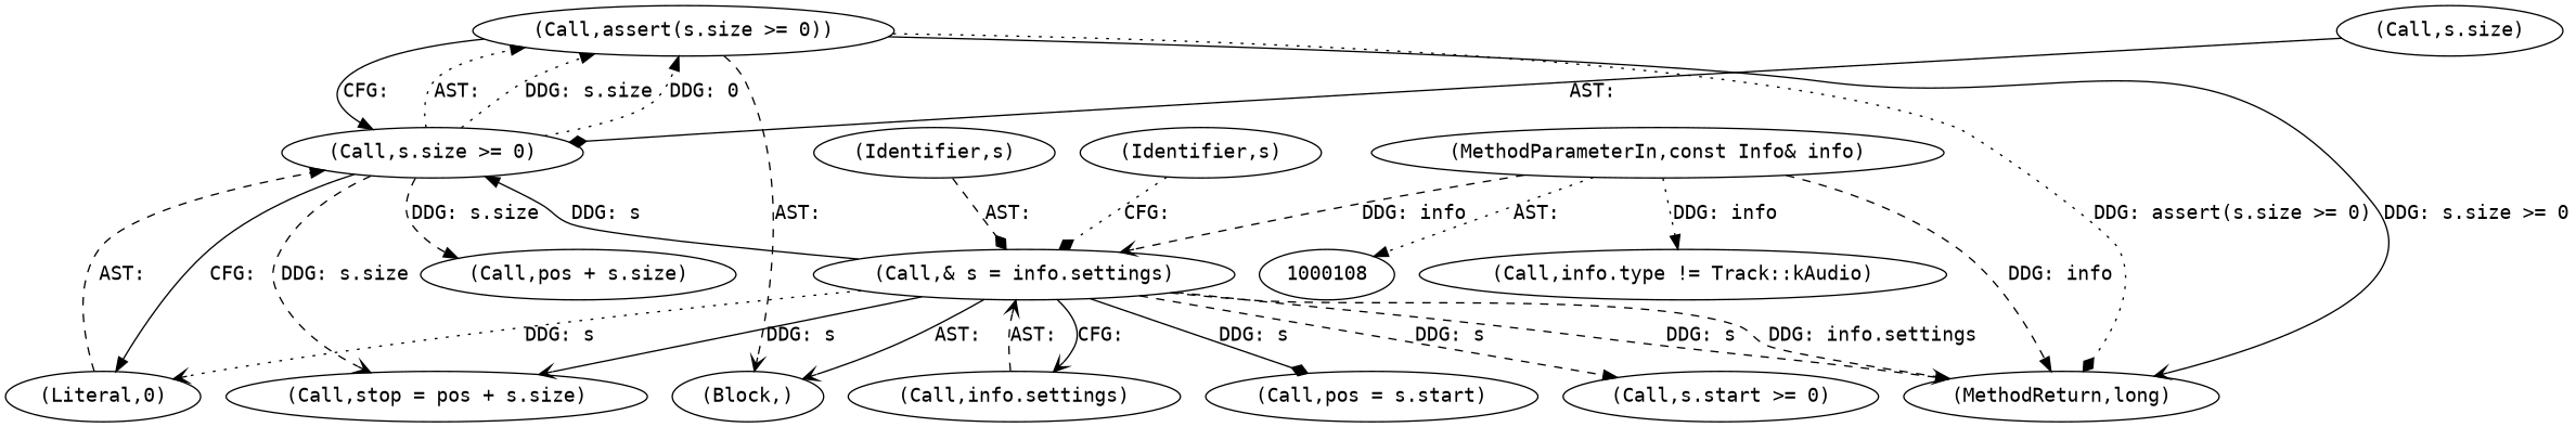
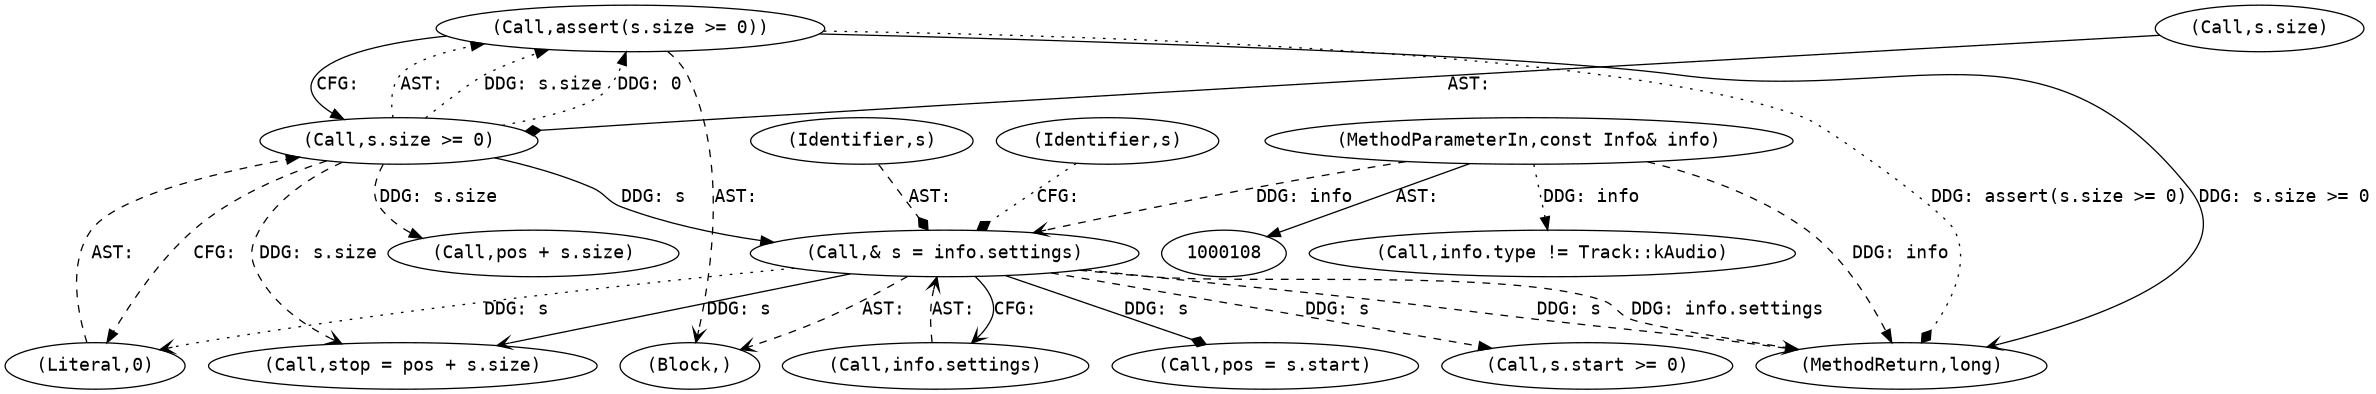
  digraph {
    fontname="DejaVu Sans Mono"
    node [fontname="DejaVu Sans Mono"]
    edge [arrowhead=normal fontname="DejaVu Sans Mono" style=dashed]
    n1 [label="(Call,assert(s.size >= 0))"]
    n2 [label="(Call,s.size >= 0)"]
    n3 [label="(MethodReturn,long)"]
    n4 [label="(Block,)"]
    n5 [label="(Call,pos + s.size)"]
    n6 [label="(Literal,0)"]
    n7 [label="(Call,stop = pos + s.size)"]
    n8 [label="(Call,& s = info.settings)"]
    n9 [label="(Call,pos = s.start)"]
    n10 [label="(Call,s.start >= 0)"]
    n11 [label="(Call,info.settings)"]
    n12 [label="(MethodParameterIn,const Info& info)"]
    n13 [label="(Call,info.type != Track::kAudio)"]
    1000108
    n15 [label="(Call,s.size)"]
    n16 [label="(Identifier,s)"]
    n17 [label="(Identifier,s)"]
    n1 -> n2 [label="CFG: " style=solid]
    n1 -> n3 [arrowhead=diamond label="DDG: assert(s.size >= 0)" style=dotted]
    n1 -> n3 [arrowhead=vee label="DDG: s.size >= 0" style=solid]
    n1 -> n4 [arrowhead=vee label="AST: "]
    n2 -> n1 [label="AST: " style=dotted]
    n2 -> n1 [label="DDG: s.size" style=dotted]
    n2 -> n1 [label="DDG: 0" style=dotted]
    n2 -> n5 [label="DDG: s.size"]
-   n2 -> n6 [label="CFG: " style=solid]
+   n2 -> n6 [label="CFG: "]
    n2 -> n7 [arrowhead=vee label="DDG: s.size"]
    n6 -> n2 [label="AST: "]
-   n8 -> n2 [label="DDG: s" style=solid]
+   n2 -> n8 [label="DDG: s" style=solid]
    n8 -> n3 [arrowhead=vee label="DDG: s"]
    n8 -> n3 [label="DDG: info.settings"]
-   n8 -> n4 [arrowhead=vee label="AST: " style=solid]
+   n8 -> n4 [arrowhead=vee label="AST: "]
    n8 -> n6 [arrowhead=vee label="DDG: s" style=dotted]
    n8 -> n7 [arrowhead=vee label="DDG: s" style=solid]
    n8 -> n9 [arrowhead=diamond label="DDG: s" style=solid]
    n8 -> n10 [label="DDG: s"]
    n8 -> n11 [arrowhead=vee label="CFG: " style=solid]
    n11 -> n8 [arrowhead=vee label="AST: "]
    n12 -> n3 [label="DDG: info"]
    n12 -> n8 [arrowhead=vee label="DDG: info"]
    n12 -> n13 [label="DDG: info" style=dotted]
-   n12 -> 1000108 [label="AST: " style=dotted]
+   n12 -> 1000108 [label="AST: " style=solid]
    n15 -> n2 [arrowhead=diamond label="AST: " style=solid]
    n16 -> n8 [arrowhead=diamond label="AST: "]
    n17 -> n8 [arrowhead=diamond label="CFG: " style=dotted]
  }
